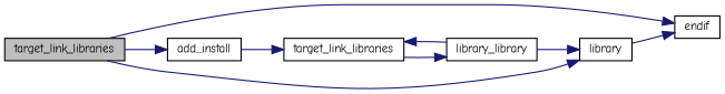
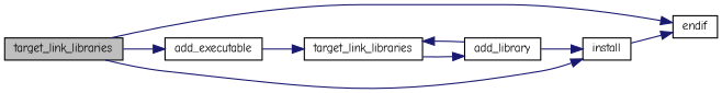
  digraph {
    fontname="Comic Neue"
    rankdir=LR
    node [color=black fillcolor=white fontname="Comic Neue" fontsize=10 shape=record style=filled]
    edge [color=midnightblue fontname="Comic Neue" fontsize=10 labelfontname=Helvetica labelfontsize=10 style=solid]
    n1 [fillcolor=grey75 fontcolor=black height=0.2 label=target_link_libraries width=0.4]
    n2 [height=0.2 label=endif width=0.4]
-   n3 [height=0.2 label=add_install width=0.4]
-   n4 [height=0.2 label=library width=0.4]
+   n3 [height=0.2 label=add_executable width=0.4]
+   n4 [height=0.2 label=install width=0.4]
    n5 [height=0.2 label=target_link_libraries width=0.4]
-   n6 [height=0.2 label=library_library width=0.4]
+   n6 [height=0.2 label=add_library width=0.4]
    n1 -> n2
    n1 -> n3
    n1 -> n4
    n3 -> n5
    n4 -> n2
    n5 -> n6
    n6 -> n4
    n6 -> n5
  }
